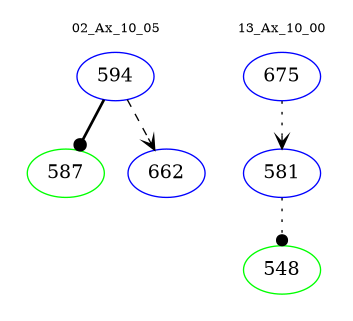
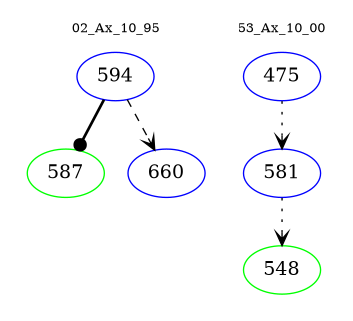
  digraph {
    node [color=blue]
    edge [arrowhead=dot color=black style=dotted]
    n1 [label=594]
    n2 [color=green label=587]
-   n3 [label=662]
+   n3 [label=660]
    n4 [label=581]
    n5 [color=green label=548]
-   n6 [label=675]
+   n6 [label=475]
    subgraph cluster_1 {
      color=white
      fontsize=10
-     label="02_Ax_10_05"
+     label="02_Ax_10_95"
      n1
      n2
      n3
    }
    subgraph cluster_2 {
      color=white
      fontsize=10
-     label="13_Ax_10_00"
+     label="53_Ax_10_00"
      n4
      n5
      n6
    }
    n1 -> n2 [style=bold]
    n1 -> n3 [arrowhead=vee style=dashed]
-   n4 -> n5
+   n4 -> n5 [arrowhead=vee]
    n6 -> n4 [arrowhead=vee]
  }
